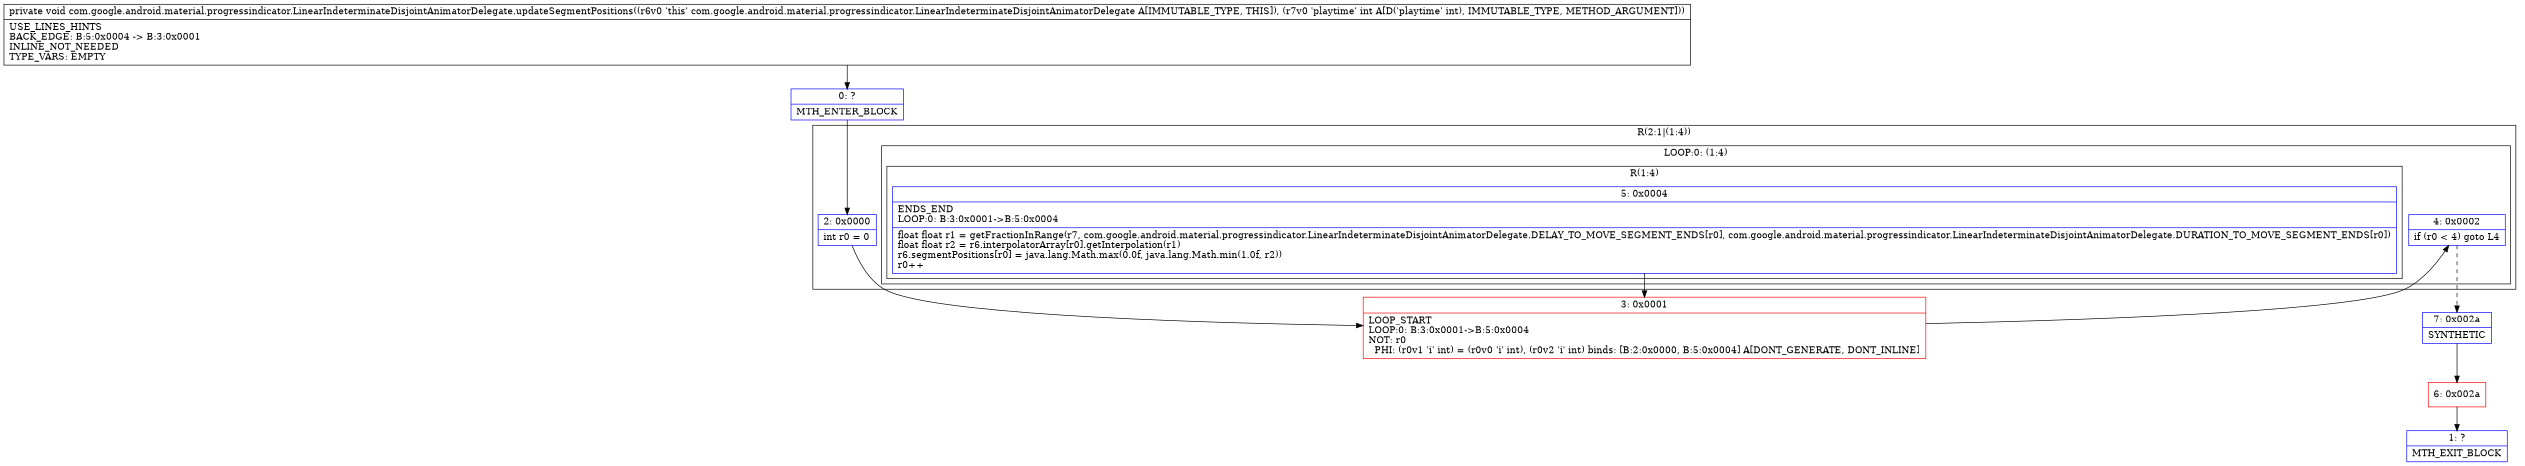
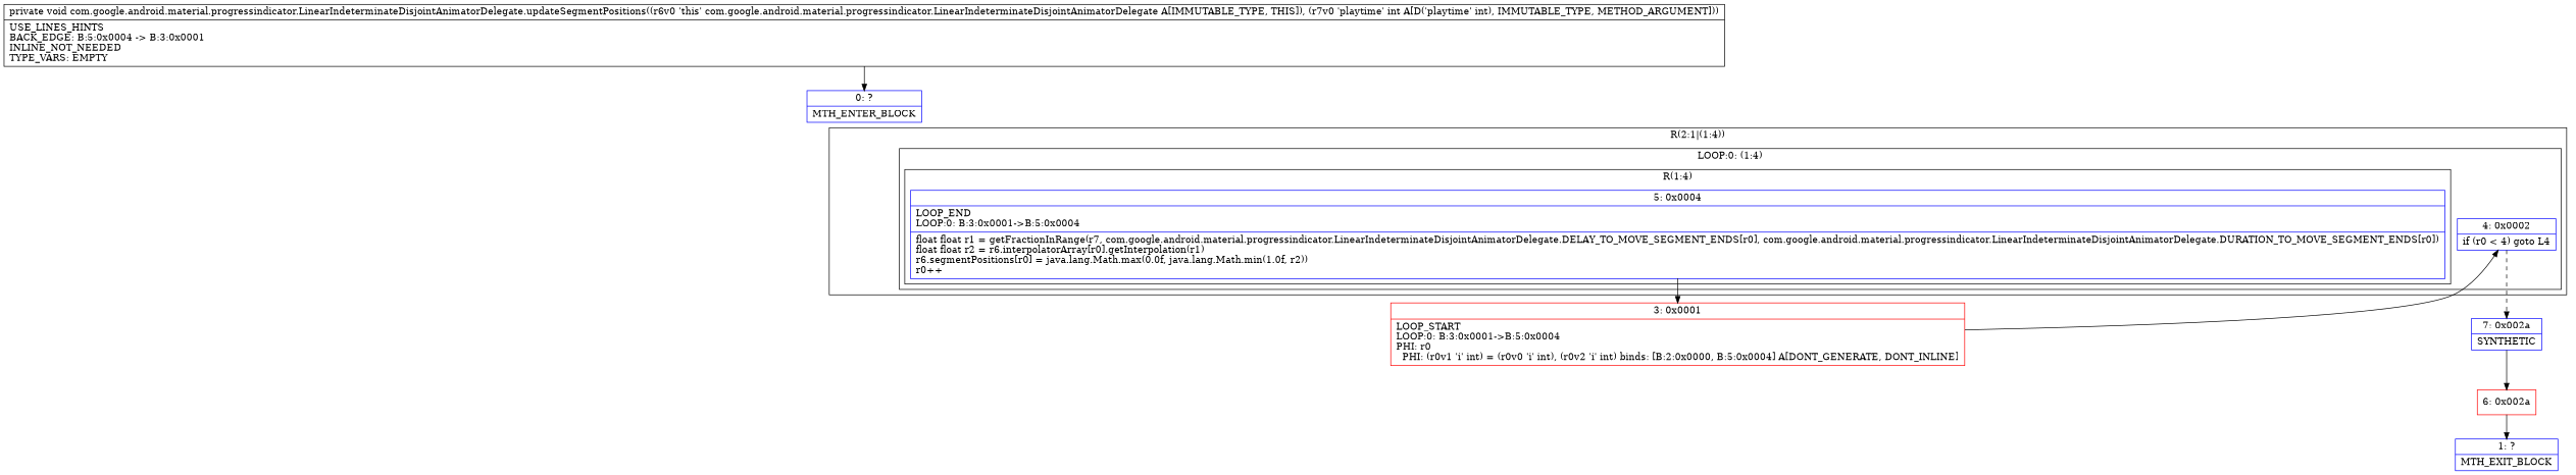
  digraph {
    node [color=blue shape=record]
-   n1 [label="{5\:\ 0x0004|ENDS_END\lLOOP:0: B:3:0x0001\-\>B:5:0x0004\l|float float r1 = getFractionInRange(r7, com.google.android.material.progressindicator.LinearIndeterminateDisjointAnimatorDelegate.DELAY_TO_MOVE_SEGMENT_ENDS[r0], com.google.android.material.progressindicator.LinearIndeterminateDisjointAnimatorDelegate.DURATION_TO_MOVE_SEGMENT_ENDS[r0])\lfloat float r2 = r6.interpolatorArray[r0].getInterpolation(r1)\lr6.segmentPositions[r0] = java.lang.Math.max(0.0f, java.lang.Math.min(1.0f, r2))\lr0++\l}"]
+   n1 [label="{5\:\ 0x0004|LOOP_END\lLOOP:0: B:3:0x0001\-\>B:5:0x0004\l|float float r1 = getFractionInRange(r7, com.google.android.material.progressindicator.LinearIndeterminateDisjointAnimatorDelegate.DELAY_TO_MOVE_SEGMENT_ENDS[r0], com.google.android.material.progressindicator.LinearIndeterminateDisjointAnimatorDelegate.DURATION_TO_MOVE_SEGMENT_ENDS[r0])\lfloat float r2 = r6.interpolatorArray[r0].getInterpolation(r1)\lr6.segmentPositions[r0] = java.lang.Math.max(0.0f, java.lang.Math.min(1.0f, r2))\lr0++\l}"]
    n2 [label="{4\:\ 0x0002|if (r0 \< 4) goto L4\l}"]
-   n3 [label="{2\:\ 0x0000|int r0 = 0\l}"]
-   n4 [color=red label="{3\:\ 0x0001|LOOP_START\lLOOP:0: B:3:0x0001\-\>B:5:0x0004\lNOT: r0 \l  PHI: (r0v1 'i' int) = (r0v0 'i' int), (r0v2 'i' int) binds: [B:2:0x0000, B:5:0x0004] A[DONT_GENERATE, DONT_INLINE]\l}"]
+   n4 [color=red label="{3\:\ 0x0001|LOOP_START\lLOOP:0: B:3:0x0001\-\>B:5:0x0004\lPHI: r0 \l  PHI: (r0v1 'i' int) = (r0v0 'i' int), (r0v2 'i' int) binds: [B:2:0x0000, B:5:0x0004] A[DONT_GENERATE, DONT_INLINE]\l}"]
    n5 [label="{7\:\ 0x002a|SYNTHETIC\l}"]
    n6 [color=red label="{6\:\ 0x002a}"]
    n7 [label="{0\:\ ?|MTH_ENTER_BLOCK\l}"]
    n8 [label="{1\:\ ?|MTH_EXIT_BLOCK\l}"]
    n9 [label="{private void com.google.android.material.progressindicator.LinearIndeterminateDisjointAnimatorDelegate.updateSegmentPositions((r6v0 'this' com.google.android.material.progressindicator.LinearIndeterminateDisjointAnimatorDelegate A[IMMUTABLE_TYPE, THIS]), (r7v0 'playtime' int A[D('playtime' int), IMMUTABLE_TYPE, METHOD_ARGUMENT]))  | USE_LINES_HINTS\lBACK_EDGE: B:5:0x0004 \-\> B:3:0x0001\lINLINE_NOT_NEEDED\lTYPE_VARS: EMPTY\l}" color=""]
    subgraph cluster_1 {
      label="R(2:1|(1:4))"
-     n3
      subgraph cluster_2 {
        label="LOOP:0: (1:4)"
        n2
        subgraph cluster_3 {
          label="R(1:4)"
          n1
        }
      }
    }
    n1 -> n4
    n2 -> n5 [style=dashed]
-   n3 -> n4
    n4 -> n2
    n5 -> n6
    n6 -> n8
-   n7 -> n3
    n9 -> n7
  }
